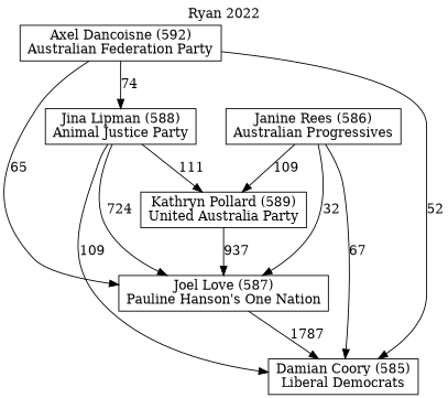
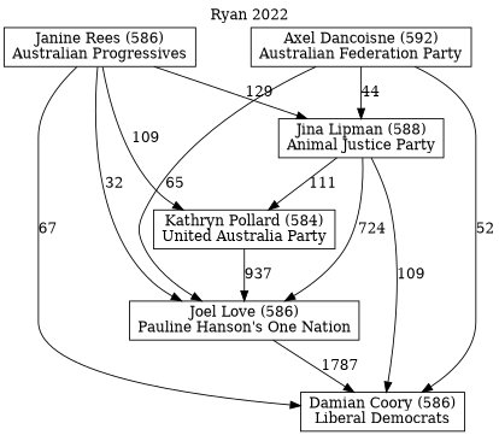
  digraph {
    label="Ryan 2022"
    labelloc=t
    mclimit=2
    node [shape=box]
-   n1 [label="Damian Coory (585)\nLiberal Democrats"]
-   n2 [label="Joel Love (587)\nPauline Hanson's One Nation"]
-   n3 [label="Kathryn Pollard (589)\nUnited Australia Party"]
+   n1 [label="Damian Coory (586)\nLiberal Democrats"]
+   n2 [label="Joel Love (586)\nPauline Hanson's One Nation"]
+   n3 [label="Kathryn Pollard (584)\nUnited Australia Party"]
    n4 [label="Jina Lipman (588)\nAnimal Justice Party"]
    n5 [label="Janine Rees (586)\nAustralian Progressives"]
    n6 [label="Axel Dancoisne (592)\nAustralian Federation Party"]
    n2 -> n1 [label=1787]
    n3 -> n2 [label=937]
    n4 -> n1 [label=109]
    n4 -> n2 [label=724]
    n4 -> n3 [label=111]
    n5 -> n1 [label=67]
    n5 -> n2 [label=32]
    n5 -> n3 [label=109]
+   n5 -> n4 [label=129]
    n6 -> n1 [label=52]
    n6 -> n2 [label=65]
-   n6 -> n4 [label=74]
+   n6 -> n4 [label=44]
  }
